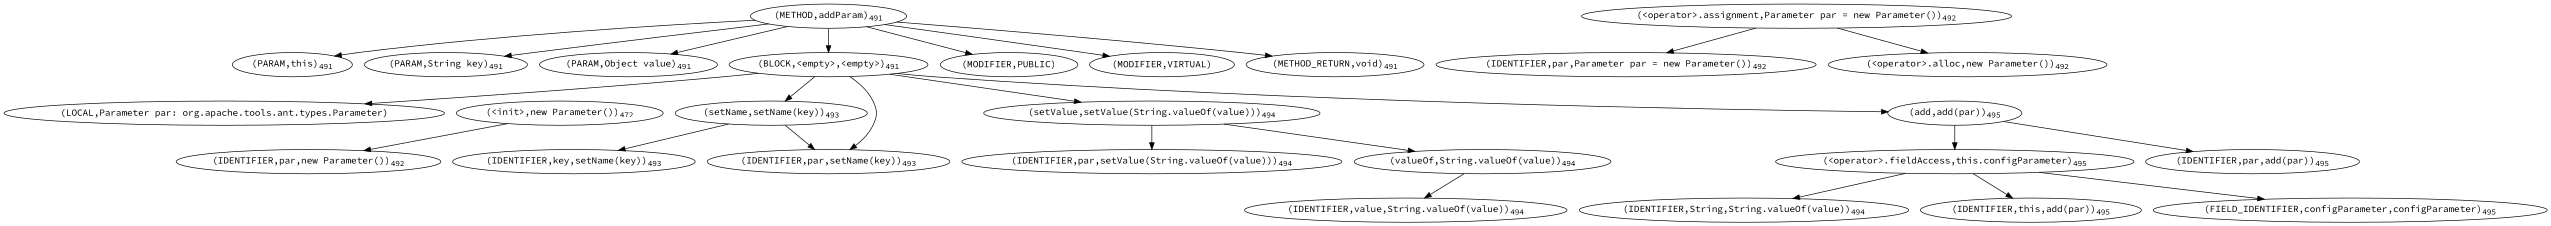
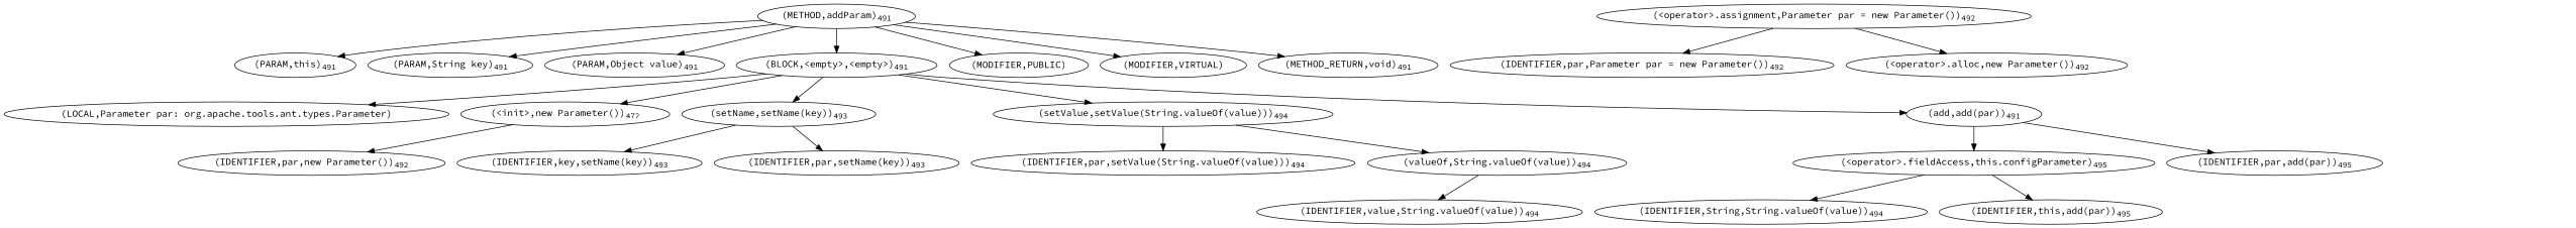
  digraph {
    fontname="Source Code Pro"
    node [fontname="Source Code Pro"]
    edge [fontname="Source Code Pro"]
    n1 [label=<(METHOD,addParam)<SUB>491</SUB>>]
    n2 [label=<(PARAM,this)<SUB>491</SUB>>]
    n3 [label=<(PARAM,String key)<SUB>491</SUB>>]
    n4 [label=<(PARAM,Object value)<SUB>491</SUB>>]
    n5 [label=<(BLOCK,&lt;empty&gt;,&lt;empty&gt;)<SUB>491</SUB>>]
    n6 [label=<(MODIFIER,PUBLIC)>]
    n7 [label=<(MODIFIER,VIRTUAL)>]
    n8 [label=<(METHOD_RETURN,void)<SUB>491</SUB>>]
    n9 [label=<(LOCAL,Parameter par: org.apache.tools.ant.types.Parameter)>]
    n10 [label=<(&lt;init&gt;,new Parameter())<SUB>472</SUB>>]
    n11 [label=<(setName,setName(key))<SUB>493</SUB>>]
    n12 [label=<(setValue,setValue(String.valueOf(value)))<SUB>494</SUB>>]
-   n13 [label=<(add,add(par))<SUB>495</SUB>>]
+   n13 [label=<(add,add(par))<SUB>491</SUB>>]
    n14 [label=<(&lt;operator&gt;.assignment,Parameter par = new Parameter())<SUB>492</SUB>>]
    n15 [label=<(IDENTIFIER,par,Parameter par = new Parameter())<SUB>492</SUB>>]
    n16 [label=<(&lt;operator&gt;.alloc,new Parameter())<SUB>492</SUB>>]
    n17 [label=<(IDENTIFIER,par,new Parameter())<SUB>492</SUB>>]
    n18 [label=<(IDENTIFIER,par,setName(key))<SUB>493</SUB>>]
    n19 [label=<(IDENTIFIER,key,setName(key))<SUB>493</SUB>>]
    n20 [label=<(IDENTIFIER,par,setValue(String.valueOf(value)))<SUB>494</SUB>>]
    n21 [label=<(valueOf,String.valueOf(value))<SUB>494</SUB>>]
    n22 [label=<(&lt;operator&gt;.fieldAccess,this.configParameter)<SUB>495</SUB>>]
    n23 [label=<(IDENTIFIER,par,add(par))<SUB>495</SUB>>]
    n24 [label=<(IDENTIFIER,value,String.valueOf(value))<SUB>494</SUB>>]
    n25 [label=<(IDENTIFIER,String,String.valueOf(value))<SUB>494</SUB>>]
    n26 [label=<(IDENTIFIER,this,add(par))<SUB>495</SUB>>]
-   n27 [label=<(FIELD_IDENTIFIER,configParameter,configParameter)<SUB>495</SUB>>]
    n1 -> n2
    n1 -> n3
    n1 -> n4
    n1 -> n5
    n1 -> n6
    n1 -> n7
    n1 -> n8
    n5 -> n9
-   n5 -> n18
+   n5 -> n10
    n5 -> n11
    n5 -> n12
    n5 -> n13
    n10 -> n17
    n11 -> n18
    n11 -> n19
    n12 -> n20
    n12 -> n21
    n13 -> n22
    n13 -> n23
    n14 -> n15
    n14 -> n16
    n21 -> n24
    n22 -> n25
    n22 -> n26
-   n22 -> n27
  }
